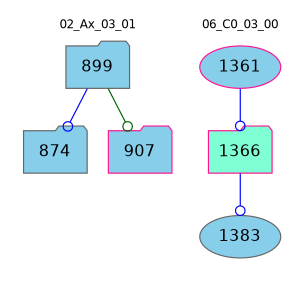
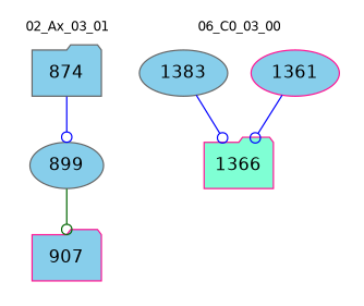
  digraph {
    fontname="DejaVu Sans"
    node [color=gray40 fillcolor=skyblue fontname="DejaVu Sans" shape=ellipse style=filled]
    edge [arrowhead=odot color=blue fontname="DejaVu Sans"]
-   n1 [label=899 shape=folder]
+   n1 [label=899]
    n2 [label=874 shape=folder]
    n3 [color=deeppink label=907 shape=folder]
    n4 [color=deeppink fillcolor=aquamarine label=1366 shape=folder]
    n5 [color=deeppink label=1361]
    n6 [label=1383]
    subgraph cluster_1 {
      color=white
      fontsize=10
      label="02_Ax_03_01"
      n1
      n2
      n3
    }
    subgraph cluster_2 {
      color=white
      fontsize=10
      label="06_C0_03_00"
      n4
      n5
      n6
    }
-   n1 -> n2
+   n2 -> n1
    n1 -> n3 [color=darkgreen]
-   n4 -> n6
+   n6 -> n4
    n5 -> n4
  }
